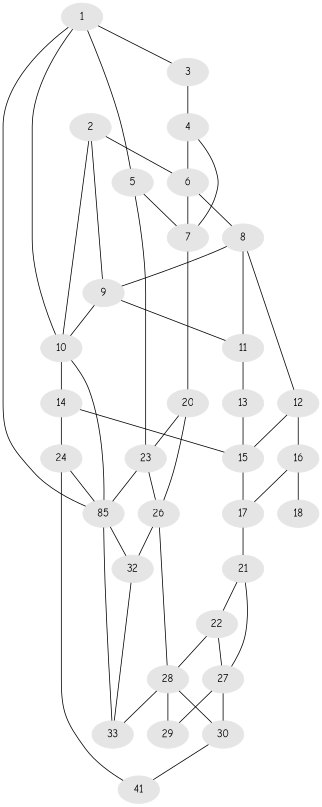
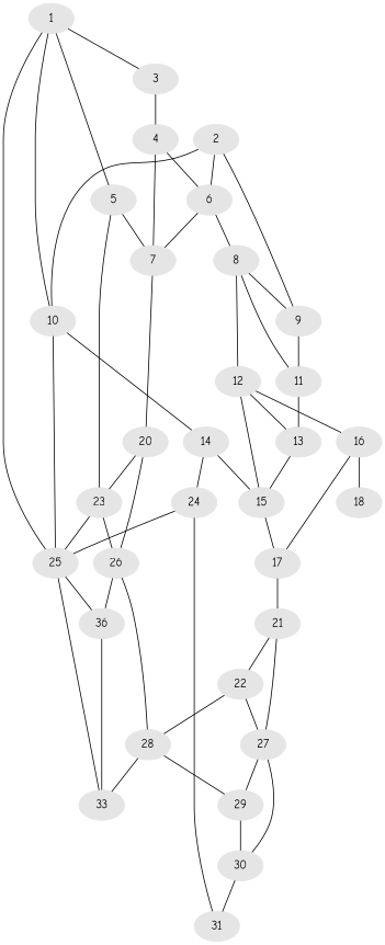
  graph {
    fontname="Comic Neue"
    node [color=gray90 fontname="Comic Neue" style=filled]
    edge [fontname="Comic Neue" weight=1.0]
    1
    3
    5
    10
-   25 [label=85]
+   25
    4
    7
    23
    14
-   32
+   32 [label=36]
    33
    2
    6
    9
    8
    11
    20
    26
    12
    13
    15
    16
    24
    17
    18
    21
    22
    27
-   31 [label=41]
+   31
    28
    29
    30
    1 -- 3
    1 -- 5
    1 -- 10
    1 -- 25
    3 -- 4 [weight=2.0]
    5 -- 7
    5 -- 23
    10 -- 25
    10 -- 14
    25 -- 32
    25 -- 33
    4 -- 7
    4 -- 6
    7 -- 20
    23 -- 25
    23 -- 26
    14 -- 15
    14 -- 24
    32 -- 33
    2 -- 10
    2 -- 6
    2 -- 9
    6 -- 7
    6 -- 8
-   9 -- 10
    9 -- 11
    8 -- 9
    8 -- 11
    8 -- 12
    11 -- 13 [weight=2.0]
    20 -- 23
    20 -- 26
    26 -- 32 [weight=2.0]
    26 -- 28
+   12 -- 13
    12 -- 15
    12 -- 16
    13 -- 15
    15 -- 17
    16 -- 17
    16 -- 18
    24 -- 25
    24 -- 31 [weight=2.0]
    17 -- 21
    21 -- 22
    21 -- 27
    22 -- 27
    22 -- 28
    27 -- 29
    27 -- 30
    28 -- 33
    28 -- 29
-   28 -- 30
+   29 -- 30
    30 -- 31 [weight=2.0]
  }
